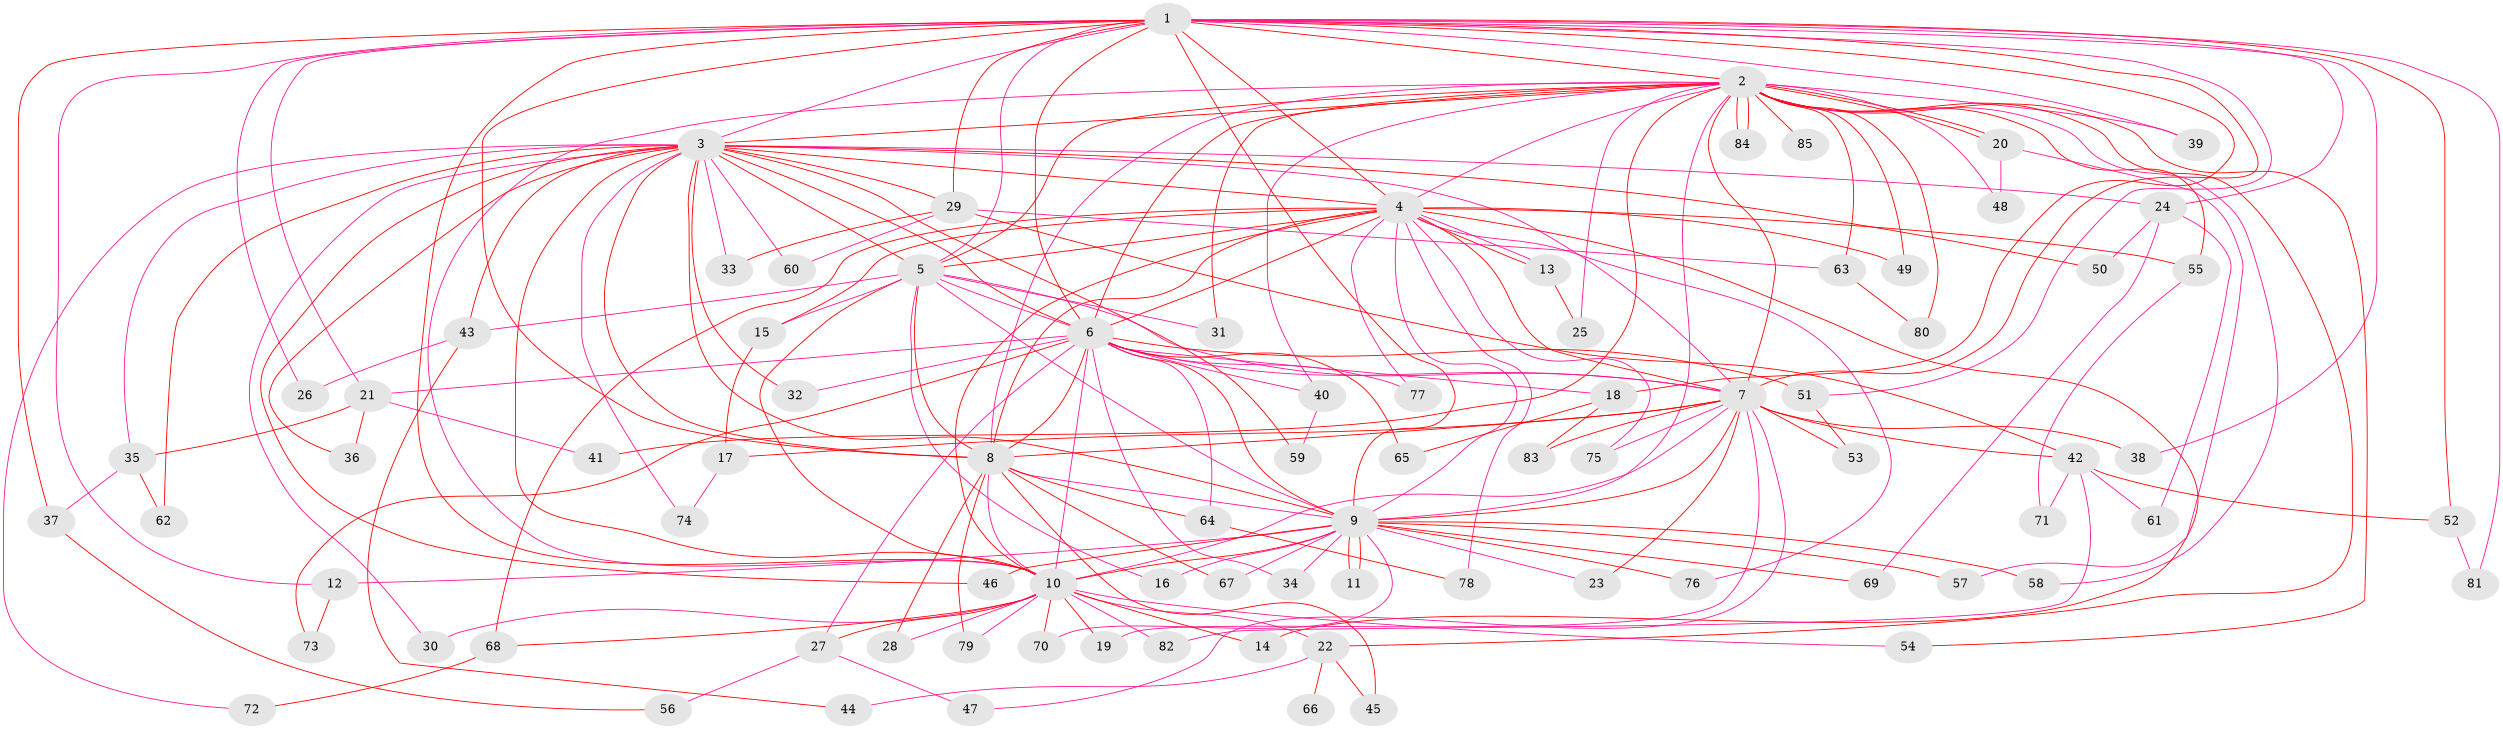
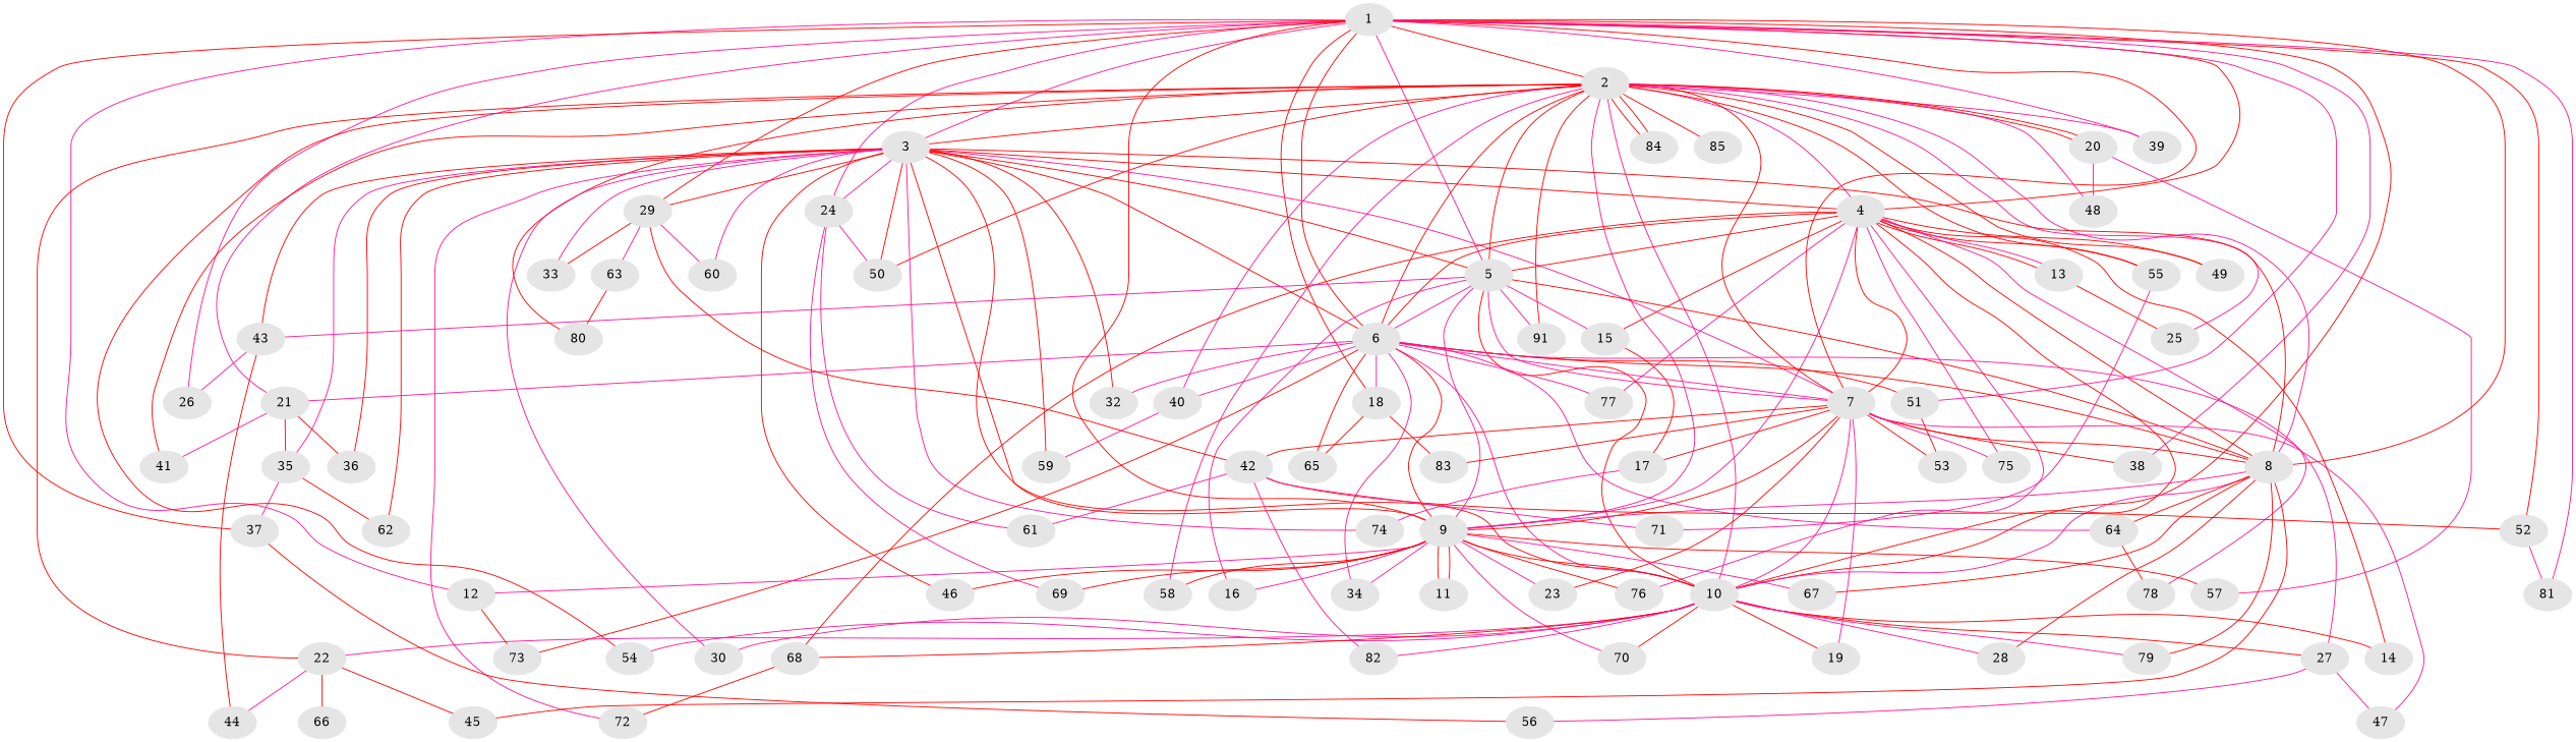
  graph {
    node [color=gray90 style=filled]
    edge [color=red]
    1
    2
    3
    4
    5
    6
    7
    8
    9
    10
    12
    18
    21
    24
    26
    29
    37
    38
    39
    51
    52
    81
    20
    22
    25
-   31
+   31 [label=91]
    40
    41
    48
    49
    54
    55
    58
    63
    80
    84
    85
    30
    32
    33
    35
    36
    43
    46
    50
    59
    60
    62
    72
    74
    13
    14
    15
    68
    75
    76
    77
    78
    16
    27
    34
    64
    65
    73
    17
    19
    23
    42
    47
    53
    83
    28
    45
    67
    79
    11
    57
    69
    70
    82
    61
    56
    44
    66
    71
    1 -- 2
    1 -- 3 [color=deeppink]
    1 -- 4
    1 -- 5 [color=deeppink]
    1 -- 6
    1 -- 7
    1 -- 8
    1 -- 9
    1 -- 10
    1 -- 12 [color=deeppink]
    1 -- 18
    1 -- 21 [color=deeppink]
    1 -- 24 [color=deeppink]
    1 -- 26 [color=deeppink]
    1 -- 29
    1 -- 37
    1 -- 38 [color=deeppink]
    1 -- 39 [color=deeppink]
    1 -- 51 [color=deeppink]
    1 -- 52
    1 -- 81 [color=deeppink]
    2 -- 3
    2 -- 4 [color=deeppink]
    2 -- 5
    2 -- 6
    2 -- 7
    2 -- 8 [color=deeppink]
    2 -- 9 [color=deeppink]
    2 -- 10 [color=deeppink]
    2 -- 39 [color=deeppink]
    2 -- 20
    2 -- 20
    2 -- 22
    2 -- 25 [color=deeppink]
    2 -- 31
    2 -- 40 [color=deeppink]
    2 -- 41
    2 -- 48 [color=deeppink]
    2 -- 49
    2 -- 54
    2 -- 55
    2 -- 58 [color=deeppink]
-   2 -- 63
+   2 -- 50
    2 -- 80
    2 -- 84
    2 -- 84
    2 -- 85
    3 -- 4
    3 -- 5
    3 -- 6
    3 -- 7 [color=deeppink]
    3 -- 8
    3 -- 9
    3 -- 10
    3 -- 24 [color=deeppink]
    3 -- 29
    3 -- 30 [color=deeppink]
    3 -- 32
    3 -- 33 [color=deeppink]
    3 -- 35 [color=deeppink]
    3 -- 36
    3 -- 43
    3 -- 46
    3 -- 50
    3 -- 59
    3 -- 60 [color=deeppink]
    3 -- 62
    3 -- 72 [color=deeppink]
    3 -- 74 [color=deeppink]
    4 -- 5
    4 -- 6
    4 -- 7
    4 -- 8
    4 -- 9 [color=deeppink]
    4 -- 10
    4 -- 49
    4 -- 55
    4 -- 13
    4 -- 13 [color=deeppink]
    4 -- 14
    4 -- 15
    4 -- 68
    4 -- 75 [color=deeppink]
    4 -- 76 [color=deeppink]
    4 -- 77 [color=deeppink]
    4 -- 78 [color=deeppink]
    5 -- 6 [color=deeppink]
    5 -- 7 [color=deeppink]
    5 -- 8
    5 -- 9 [color=deeppink]
    5 -- 10
    5 -- 31 [color=deeppink]
    5 -- 43 [color=deeppink]
    5 -- 15 [color=deeppink]
    5 -- 16 [color=deeppink]
    6 -- 7 [color=deeppink]
    6 -- 8
    6 -- 9
    6 -- 10 [color=deeppink]
    6 -- 18 [color=deeppink]
    6 -- 21 [color=deeppink]
    6 -- 51
    6 -- 40 [color=deeppink]
    6 -- 32 [color=deeppink]
    6 -- 77 [color=deeppink]
    6 -- 27 [color=deeppink]
    6 -- 34 [color=deeppink]
    6 -- 64 [color=deeppink]
    6 -- 65
    6 -- 73
    7 -- 8
    7 -- 9
    7 -- 10 [color=deeppink]
    7 -- 38
    7 -- 75 [color=deeppink]
    7 -- 17
    7 -- 19 [color=deeppink]
    7 -- 23
    7 -- 42
    7 -- 47 [color=deeppink]
    7 -- 53
    7 -- 83
    8 -- 9 [color=deeppink]
    8 -- 10 [color=deeppink]
    8 -- 64
    8 -- 28
    8 -- 45
    8 -- 67
    8 -- 79
    9 -- 10
    9 -- 12 [color=deeppink]
    9 -- 58
    9 -- 46
    9 -- 76
    9 -- 16 [color=deeppink]
    9 -- 34 [color=deeppink]
    9 -- 23 [color=deeppink]
    9 -- 67 [color=deeppink]
    9 -- 11
    9 -- 11
    9 -- 57
    9 -- 69
    9 -- 70 [color=deeppink]
    10 -- 22 [color=deeppink]
    10 -- 54 [color=deeppink]
    10 -- 30 [color=deeppink]
    10 -- 14
    10 -- 68
    10 -- 27
    10 -- 19
    10 -- 28 [color=deeppink]
    10 -- 79 [color=deeppink]
    10 -- 70
    10 -- 82 [color=deeppink]
    12 -- 73
    18 -- 65
    18 -- 83
    21 -- 41 [color=deeppink]
    21 -- 35
    21 -- 36
    24 -- 50 [color=deeppink]
    24 -- 69 [color=deeppink]
    24 -- 61 [color=deeppink]
    29 -- 63 [color=deeppink]
    29 -- 33
    29 -- 60 [color=deeppink]
    29 -- 42
    37 -- 56
    51 -- 53
    52 -- 81 [color=deeppink]
    20 -- 48 [color=deeppink]
    20 -- 57 [color=deeppink]
    22 -- 45
    22 -- 44 [color=deeppink]
    22 -- 66
    40 -- 59 [color=deeppink]
    55 -- 71 [color=deeppink]
    63 -- 80
    35 -- 37 [color=deeppink]
    35 -- 62
    43 -- 26 [color=deeppink]
    43 -- 44
    13 -- 25
    15 -- 17
    68 -- 72
    27 -- 47 [color=deeppink]
    27 -- 56 [color=deeppink]
    64 -- 78
    17 -- 74 [color=deeppink]
    42 -- 52
    42 -- 82 [color=deeppink]
    42 -- 61 [color=deeppink]
    42 -- 71 [color=deeppink]
  }
